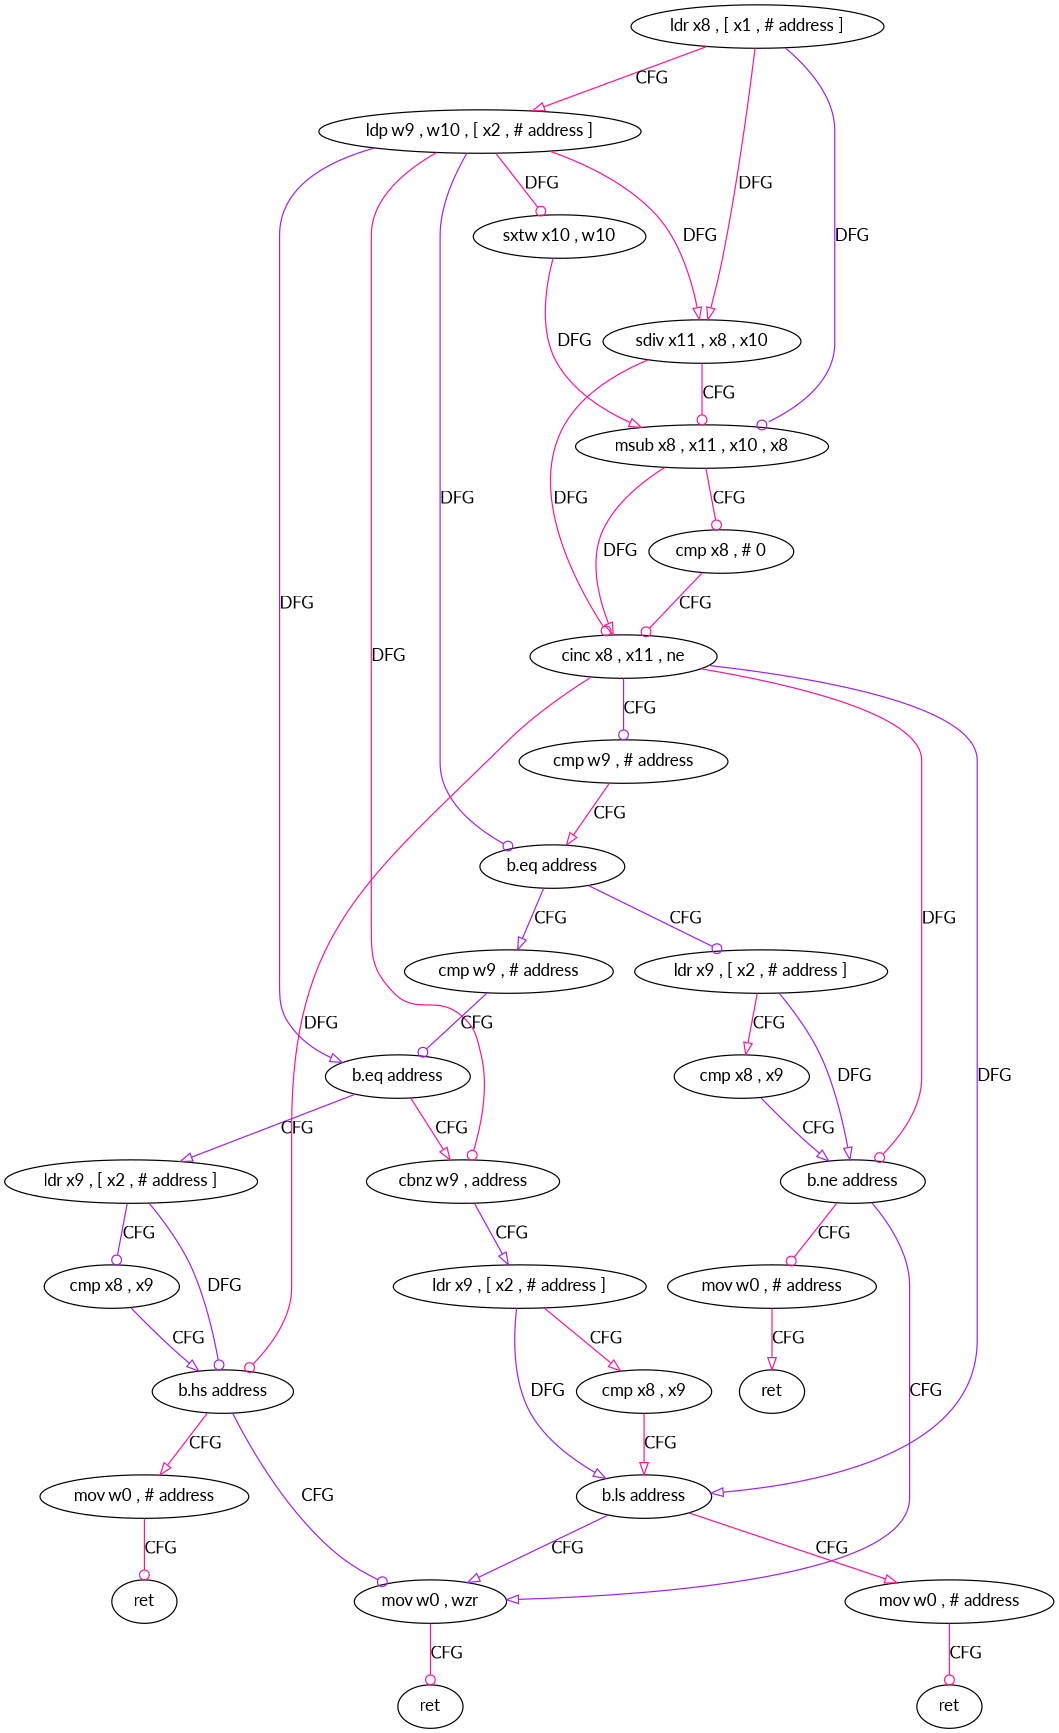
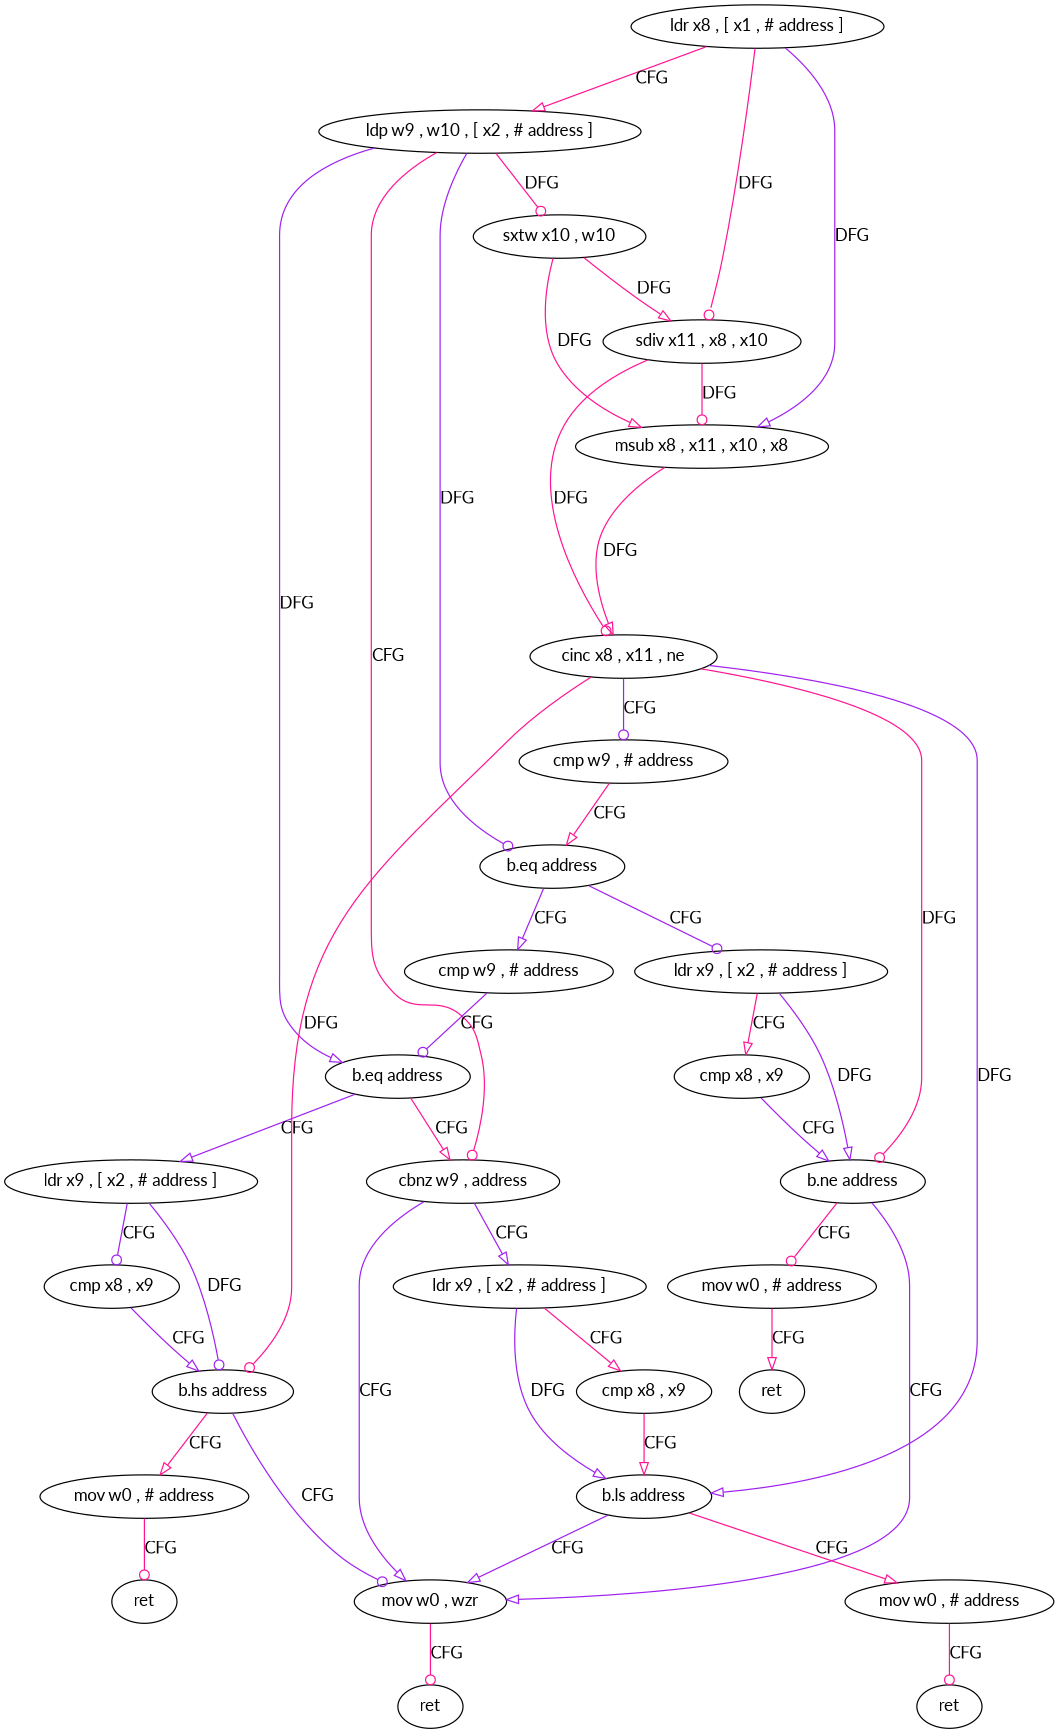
  digraph {
    fontname=Lato
    node [fontname=Lato]
    edge [arrowhead=onormal color=deeppink fontname=Lato]
    n1 [label="ldr x8 , [ x1 , # address ]"]
    n2 [label="ldp w9 , w10 , [ x2 , # address ]"]
    n3 [label="sdiv x11 , x8 , x10"]
    n4 [label="msub x8 , x11 , x10 , x8"]
    n5 [label="sxtw x10 , w10"]
    n6 [label="b.eq address"]
    n7 [label="b.eq address"]
    n8 [label="cbnz w9 , address"]
    n9 [label="cinc x8 , x11 , ne"]
-   n10 [label="cmp x8 , # 0"]
    n11 [label="ldr x9 , [ x2 , # address ]"]
    n12 [label="cmp w9 , # address"]
    n13 [label="ldr x9 , [ x2 , # address ]"]
    n14 [label="mov w0 , wzr"]
    n15 [label="ldr x9 , [ x2 , # address ]"]
    n16 [label="cmp w9 , # address"]
    n17 [label="b.ne address"]
    n18 [label="b.hs address"]
    n19 [label="b.ls address"]
    n20 [label="mov w0 , # address"]
    n21 [label="mov w0 , # address"]
    n22 [label="mov w0 , # address"]
    n23 [label="cmp x8 , x9"]
    n24 [label=ret]
    n25 [label=ret]
    n26 [label="cmp x8 , x9"]
    n27 [label="cmp x8 , x9"]
    n28 [label=ret]
    n29 [label=ret]
    n1 -> n2 [label=CFG]
-   n1 -> n3 [label=DFG]
-   n1 -> n4 [arrowhead=odot color=purple label=DFG]
+   n1 -> n3 [arrowhead=odot label=DFG]
+   n1 -> n4 [color=purple label=DFG]
    n2 -> n5 [arrowhead=odot label=DFG]
    n2 -> n6 [arrowhead=odot color=purple label=DFG]
    n2 -> n7 [color=purple label=DFG]
-   n2 -> n8 [arrowhead=odot label=DFG]
-   n3 -> n4 [arrowhead=odot label=CFG]
+   n2 -> n8 [arrowhead=odot label=CFG]
+   n3 -> n4 [arrowhead=odot label=DFG]
    n3 -> n9 [arrowhead=odot label=DFG]
    n4 -> n9 [label=DFG]
-   n4 -> n10 [arrowhead=odot label=CFG]
-   n2 -> n3 [label=DFG]
+   n5 -> n3 [label=DFG]
    n5 -> n4 [label=DFG]
    n6 -> n11 [arrowhead=odot color=purple label=CFG]
    n6 -> n12 [color=purple label=CFG]
    n7 -> n8 [label=CFG]
    n7 -> n13 [color=purple label=CFG]
+   n8 -> n14 [color=purple label=CFG]
    n8 -> n15 [color=purple label=CFG]
    n9 -> n16 [arrowhead=odot color=purple label=CFG]
    n9 -> n17 [arrowhead=odot label=DFG]
    n9 -> n18 [arrowhead=odot label=DFG]
    n9 -> n19 [color=purple label=DFG]
-   n10 -> n9 [arrowhead=odot label=CFG]
    n11 -> n17 [color=purple label=DFG]
    n11 -> n23 [label=CFG]
    n12 -> n7 [arrowhead=odot color=purple label=CFG]
    n13 -> n18 [arrowhead=odot color=purple label=DFG]
    n13 -> n26 [arrowhead=odot color=purple label=CFG]
    n14 -> n24 [arrowhead=odot label=CFG]
    n15 -> n19 [color=purple label=DFG]
    n15 -> n27 [label=CFG]
    n16 -> n6 [label=CFG]
    n17 -> n14 [color=purple label=CFG]
    n17 -> n20 [arrowhead=odot label=CFG]
    n18 -> n14 [arrowhead=odot color=purple label=CFG]
    n18 -> n21 [label=CFG]
    n19 -> n14 [color=purple label=CFG]
    n19 -> n22 [label=CFG]
    n20 -> n25 [label=CFG]
    n21 -> n28 [arrowhead=odot label=CFG]
    n22 -> n29 [arrowhead=odot label=CFG]
    n23 -> n17 [color=purple label=CFG]
    n26 -> n18 [color=purple label=CFG]
    n27 -> n19 [label=CFG]
  }
